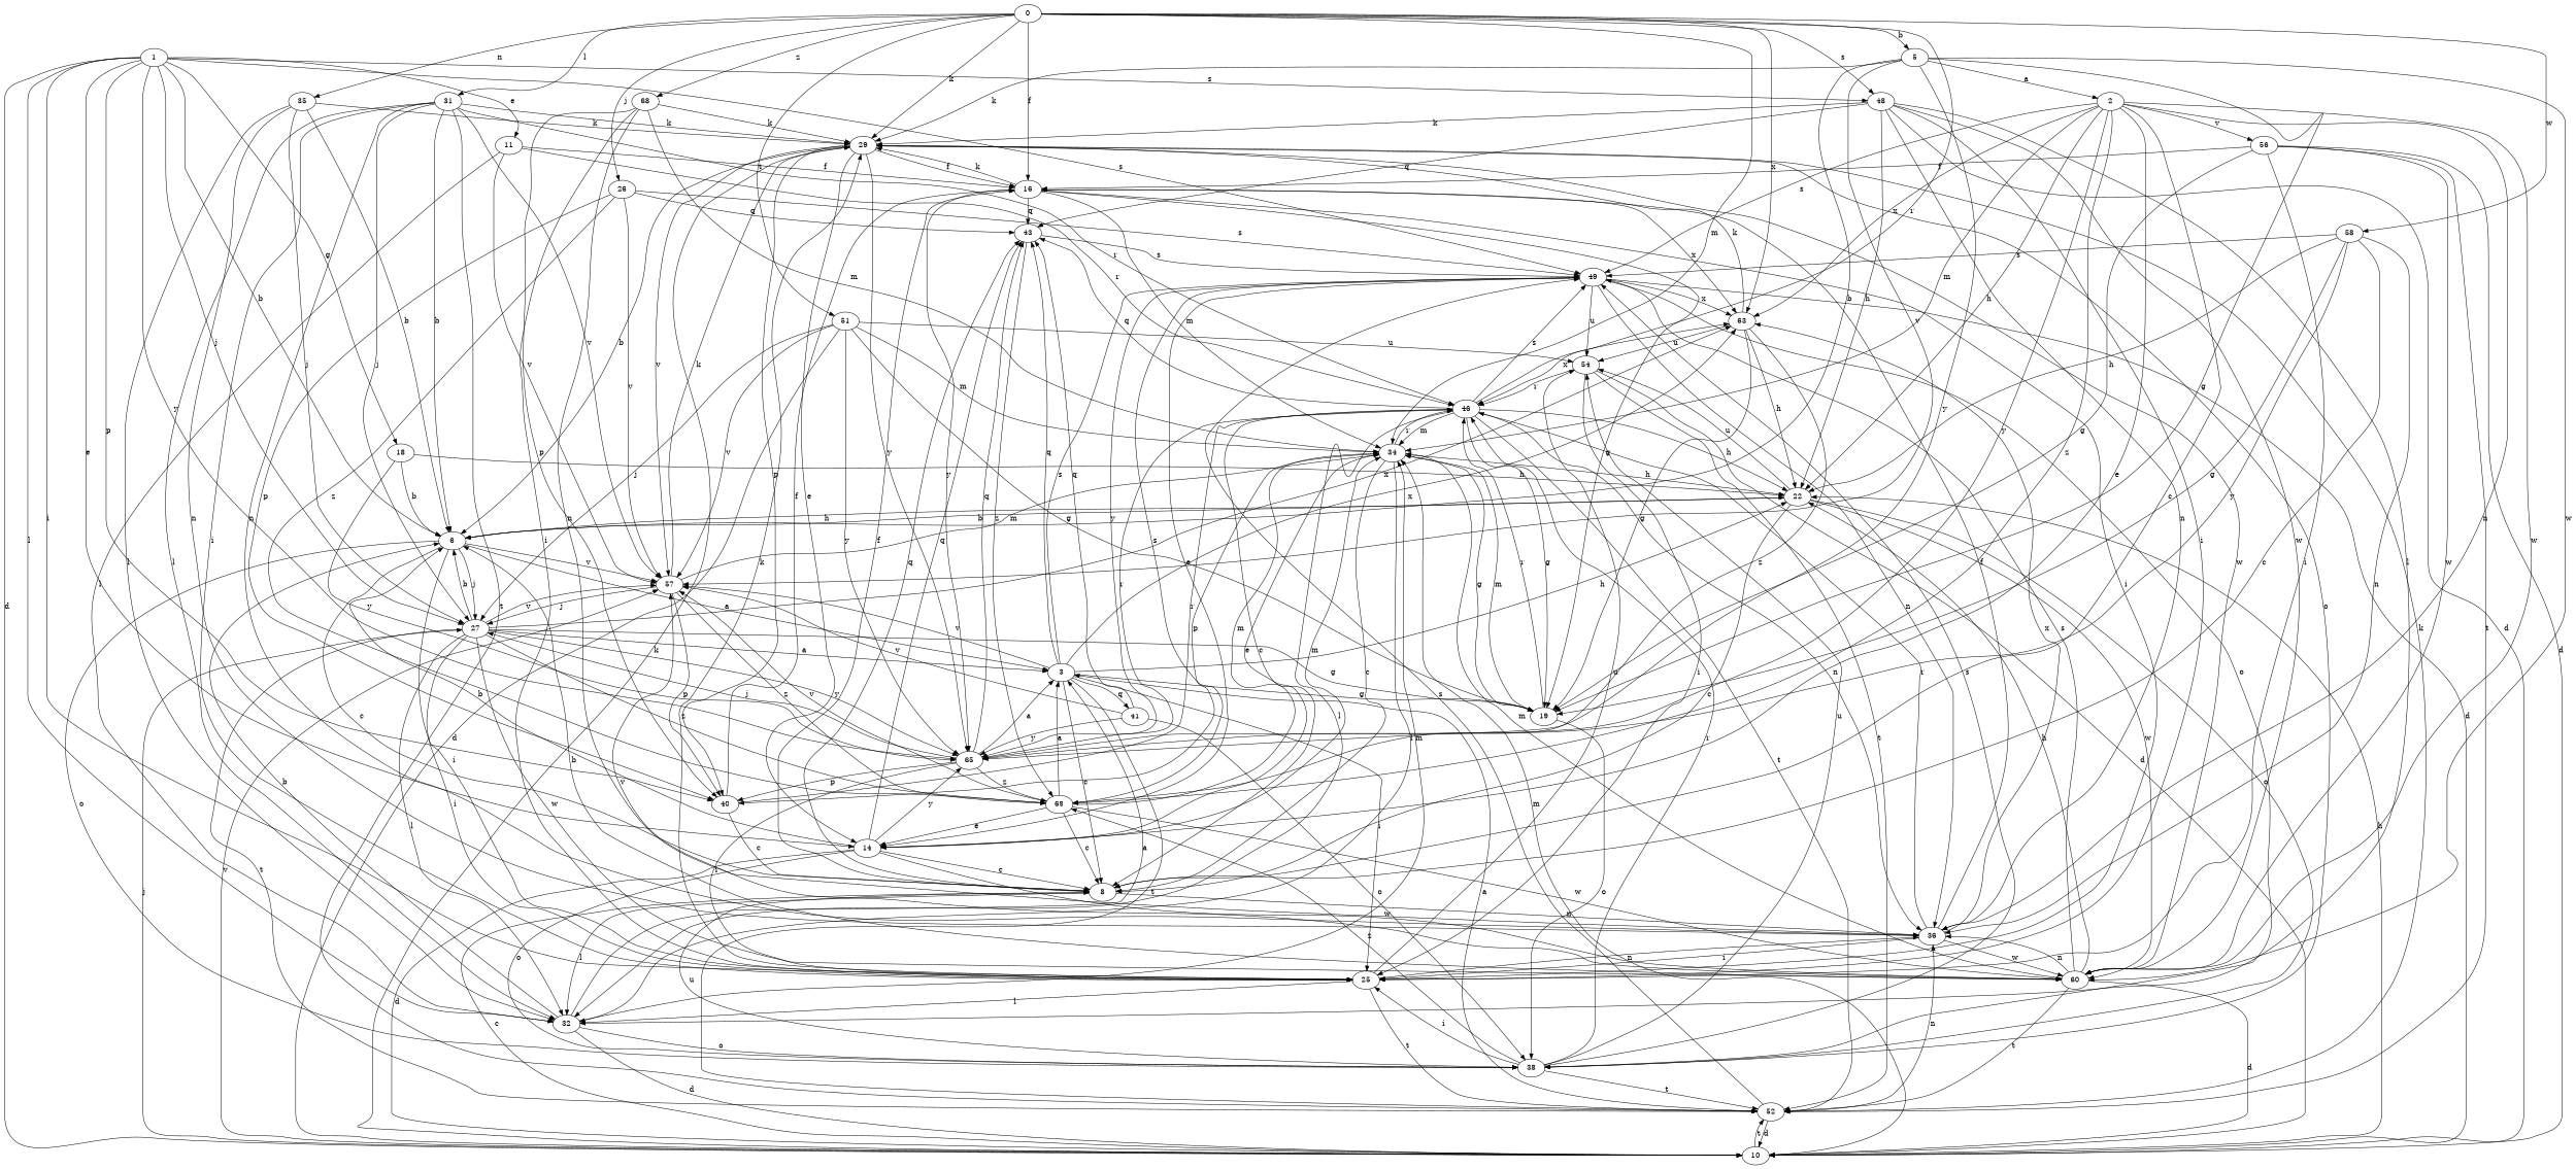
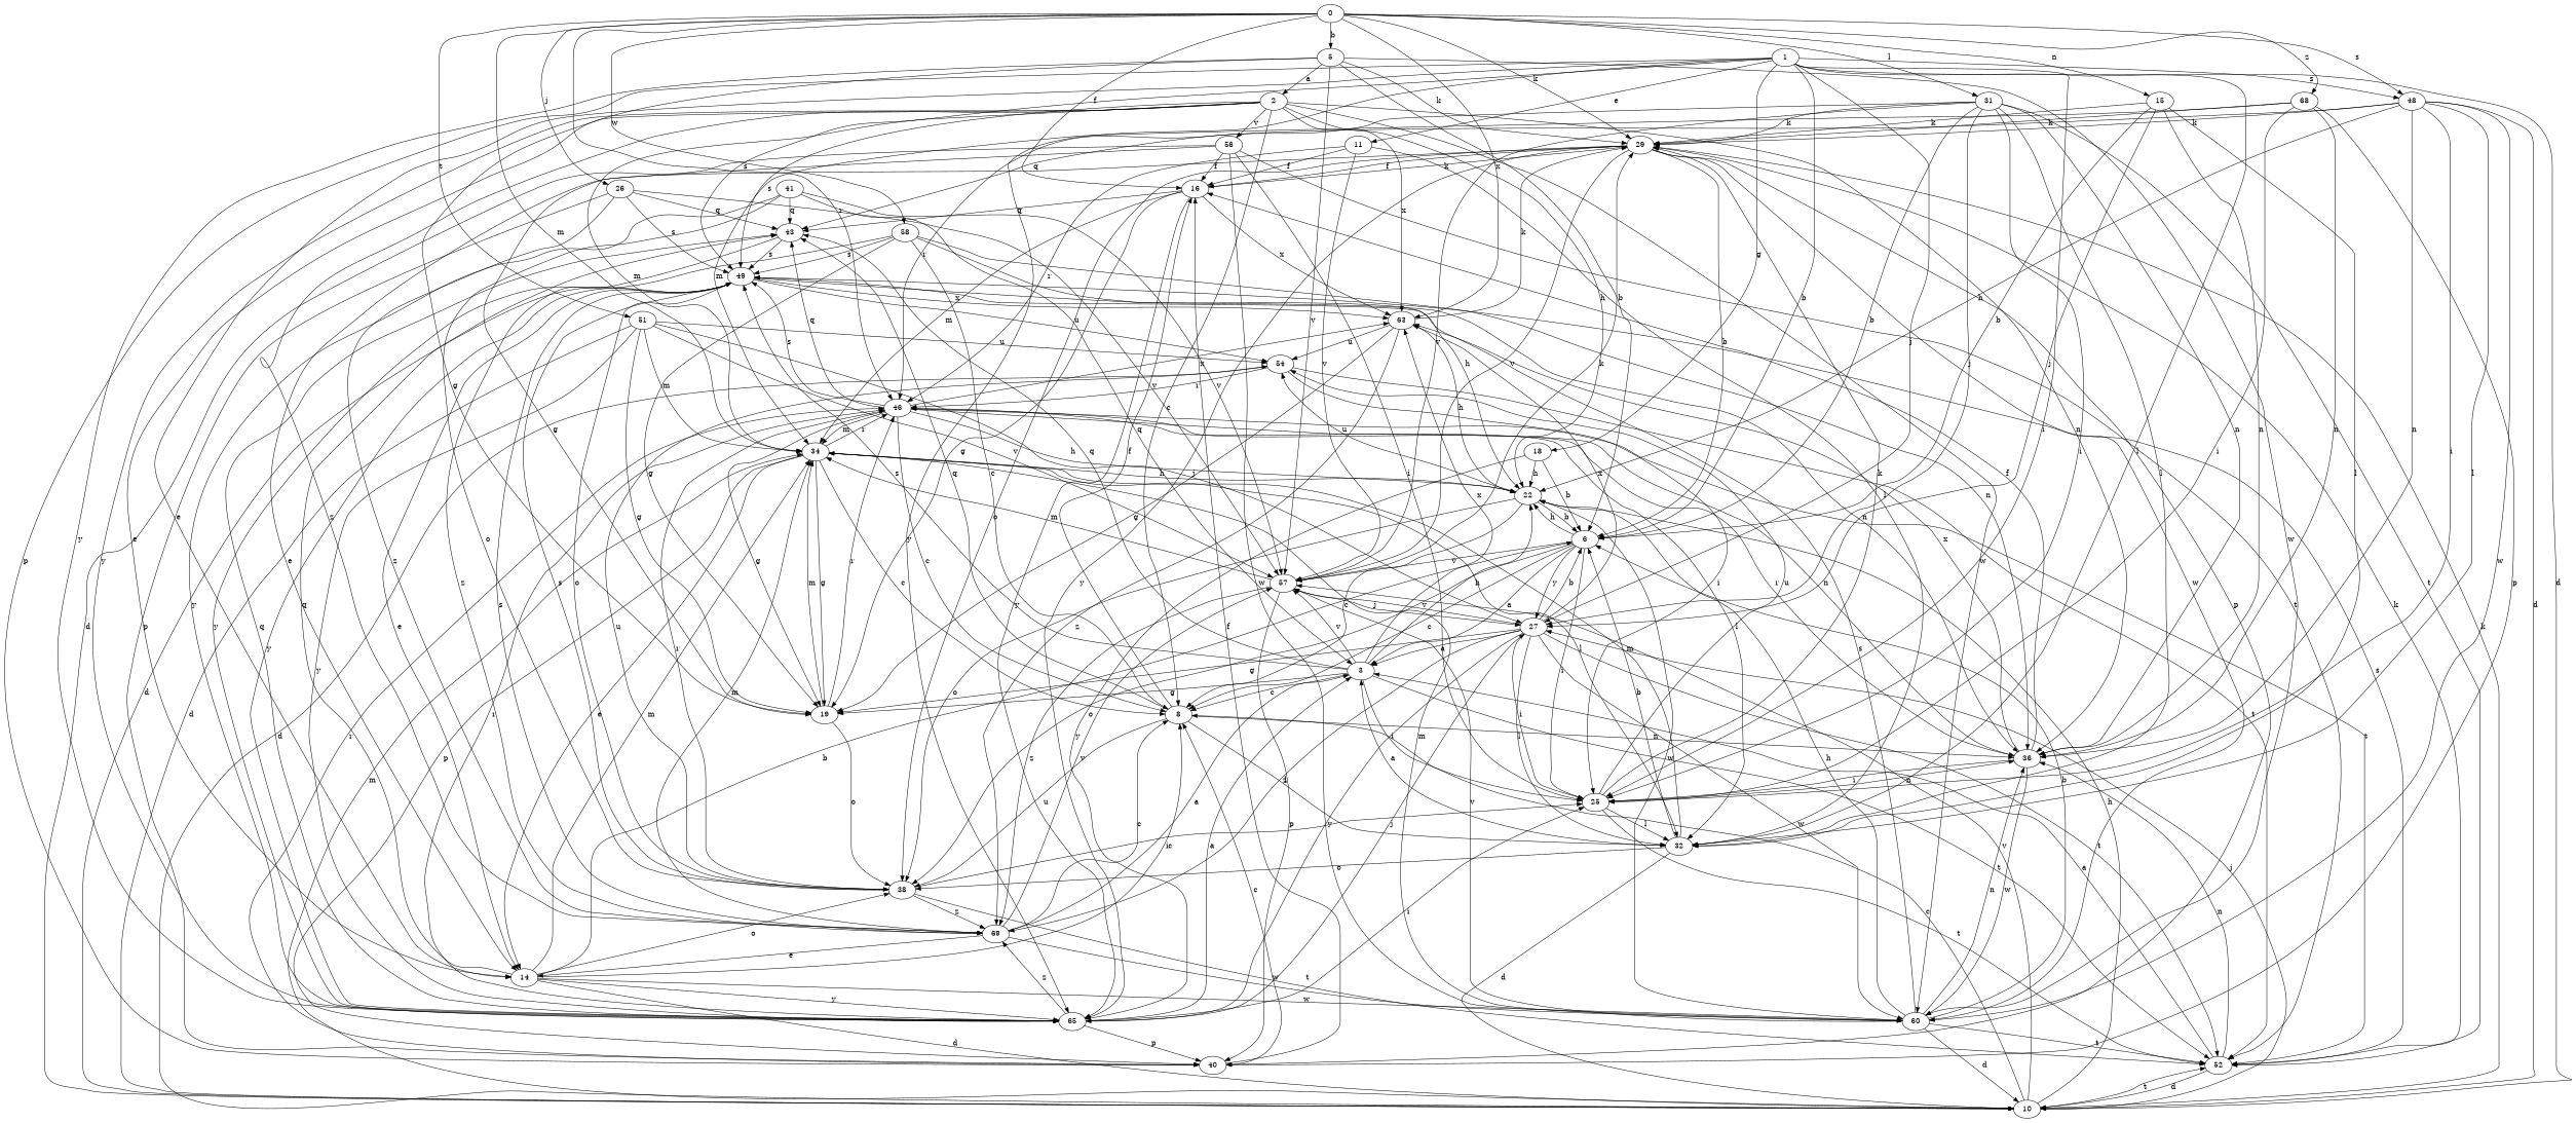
  strict digraph {
    0
    5
    16
    26
    29
    31
    34
-   35
+   35 [label=15]
    46
    48
    51
    58
    63
    68
    6
    65
    2
    60
    19
    57
    25
    43
    40
    49
    69
    14
    38
    27
    32
    36
    52
    8
    22
    10
    54
    1
    11
    18
    3
    56
    41
    0 -> 5 [label=b]
    0 -> 16 [label=f]
    0 -> 26 [label=j]
    0 -> 29 [label=k]
    0 -> 31 [label=l]
    0 -> 34 [label=m]
    0 -> 35 [label=n]
    0 -> 46 [label=r]
    0 -> 48 [label=s]
    0 -> 51 [label=t]
    0 -> 58 [label=w]
    0 -> 63 [label=x]
    0 -> 68 [label=z]
    5 -> 29 [label=k]
    5 -> 6 [label=b]
    5 -> 65 [label=y]
    5 -> 2 [label=a]
    5 -> 60 [label=w]
    5 -> 19 [label=g]
    5 -> 57 [label=v]
    16 -> 29 [label=k]
    16 -> 34 [label=m]
    16 -> 63 [label=x]
    16 -> 65 [label=y]
    16 -> 19 [label=g]
-   16 -> 25 [label=i]
    16 -> 43 [label=q]
    26 -> 57 [label=v]
    26 -> 43 [label=q]
    26 -> 40 [label=p]
    26 -> 49 [label=s]
    26 -> 69 [label=z]
    29 -> 16 [label=f]
    29 -> 6 [label=b]
    29 -> 65 [label=y]
    29 -> 60 [label=w]
    29 -> 57 [label=v]
    29 -> 40 [label=p]
    29 -> 14 [label=e]
    29 -> 38 [label=o]
    31 -> 29 [label=k]
    31 -> 46 [label=r]
    31 -> 6 [label=b]
    31 -> 57 [label=v]
    31 -> 25 [label=i]
    31 -> 27 [label=j]
    31 -> 32 [label=l]
    31 -> 36 [label=n]
    31 -> 52 [label=t]
    34 -> 46 [label=r]
    34 -> 19 [label=g]
    34 -> 40 [label=p]
    34 -> 14 [label=e]
    34 -> 32 [label=l]
    34 -> 8 [label=c]
    34 -> 22 [label=h]
    35 -> 29 [label=k]
    35 -> 6 [label=b]
    35 -> 27 [label=j]
    35 -> 32 [label=l]
    35 -> 36 [label=n]
    46 -> 34 [label=m]
    46 -> 63 [label=x]
    46 -> 19 [label=g]
    46 -> 43 [label=q]
    46 -> 49 [label=s]
    46 -> 32 [label=l]
    46 -> 36 [label=n]
    46 -> 52 [label=t]
    46 -> 8 [label=c]
    46 -> 22 [label=h]
    48 -> 29 [label=k]
    48 -> 60 [label=w]
    48 -> 25 [label=i]
    48 -> 43 [label=q]
    48 -> 32 [label=l]
    48 -> 36 [label=n]
    48 -> 22 [label=h]
    48 -> 10 [label=d]
    51 -> 34 [label=m]
    51 -> 65 [label=y]
    51 -> 19 [label=g]
    51 -> 57 [label=v]
    51 -> 27 [label=j]
    51 -> 10 [label=d]
    51 -> 54 [label=u]
    58 -> 65 [label=y]
    58 -> 19 [label=g]
    58 -> 49 [label=s]
    58 -> 36 [label=n]
    58 -> 8 [label=c]
    58 -> 22 [label=h]
    63 -> 29 [label=k]
    63 -> 19 [label=g]
    63 -> 69 [label=z]
    63 -> 22 [label=h]
    63 -> 54 [label=u]
    68 -> 29 [label=k]
    68 -> 34 [label=m]
    68 -> 25 [label=i]
    68 -> 40 [label=p]
    68 -> 36 [label=n]
    6 -> 57 [label=v]
    6 -> 25 [label=i]
    6 -> 38 [label=o]
-   6 -> 27 [label=j]
+   6 -> 27 [label=y]
    6 -> 8 [label=c]
    6 -> 22 [label=h]
    6 -> 3 [label=a]
    65 -> 46 [label=r]
    65 -> 25 [label=i]
    65 -> 43 [label=q]
    65 -> 40 [label=p]
    65 -> 69 [label=z]
    65 -> 27 [label=j]
    65 -> 3 [label=a]
    2 -> 34 [label=m]
    2 -> 63 [label=x]
    2 -> 65 [label=y]
    2 -> 60 [label=w]
    2 -> 49 [label=s]
    2 -> 69 [label=z]
    2 -> 14 [label=e]
    2 -> 36 [label=n]
    2 -> 8 [label=c]
    2 -> 22 [label=h]
    2 -> 56 [label=v]
    60 -> 34 [label=m]
    60 -> 6 [label=b]
    60 -> 57 [label=v]
    60 -> 49 [label=s]
    60 -> 36 [label=n]
    60 -> 52 [label=t]
    60 -> 22 [label=h]
    60 -> 10 [label=d]
    19 -> 34 [label=m]
    19 -> 46 [label=r]
    19 -> 38 [label=o]
    57 -> 29 [label=k]
    57 -> 34 [label=m]
    57 -> 40 [label=p]
    57 -> 69 [label=z]
    57 -> 27 [label=j]
    25 -> 29 [label=k]
    25 -> 32 [label=l]
    25 -> 36 [label=n]
    25 -> 52 [label=t]
    25 -> 54 [label=u]
    43 -> 49 [label=s]
    43 -> 69 [label=z]
    40 -> 16 [label=f]
    40 -> 46 [label=r]
    40 -> 8 [label=c]
    49 -> 63 [label=x]
    49 -> 65 [label=y]
    49 -> 14 [label=e]
    49 -> 38 [label=o]
    49 -> 36 [label=n]
    49 -> 10 [label=d]
    49 -> 54 [label=u]
    69 -> 34 [label=m]
    69 -> 60 [label=w]
    69 -> 57 [label=v]
    69 -> 49 [label=s]
    69 -> 14 [label=e]
    69 -> 8 [label=c]
    69 -> 3 [label=a]
    14 -> 34 [label=m]
    14 -> 6 [label=b]
    14 -> 65 [label=y]
    14 -> 60 [label=w]
    14 -> 43 [label=q]
    14 -> 38 [label=o]
    14 -> 8 [label=c]
    14 -> 10 [label=d]
    38 -> 46 [label=r]
    38 -> 25 [label=i]
    38 -> 49 [label=s]
    38 -> 69 [label=z]
    38 -> 52 [label=t]
    38 -> 54 [label=u]
    27 -> 63 [label=x]
    27 -> 6 [label=b]
    27 -> 65 [label=y]
    27 -> 60 [label=w]
    27 -> 19 [label=g]
    27 -> 57 [label=v]
    27 -> 25 [label=i]
    27 -> 69 [label=z]
    27 -> 32 [label=l]
    27 -> 52 [label=t]
    27 -> 3 [label=a]
    32 -> 34 [label=m]
    32 -> 6 [label=b]
    32 -> 38 [label=o]
    32 -> 10 [label=d]
    32 -> 3 [label=a]
    36 -> 16 [label=f]
    36 -> 46 [label=r]
    36 -> 63 [label=x]
    36 -> 60 [label=w]
    36 -> 25 [label=i]
    52 -> 29 [label=k]
    52 -> 49 [label=s]
    52 -> 36 [label=n]
    52 -> 10 [label=d]
    52 -> 3 [label=a]
    8 -> 16 [label=f]
    8 -> 43 [label=q]
    8 -> 38 [label=u]
    8 -> 32 [label=l]
    8 -> 36 [label=n]
    22 -> 6 [label=b]
    22 -> 60 [label=w]
    22 -> 38 [label=o]
    22 -> 8 [label=c]
    22 -> 54 [label=u]
    10 -> 29 [label=k]
    10 -> 34 [label=m]
    10 -> 57 [label=v]
    10 -> 27 [label=j]
    10 -> 52 [label=t]
    10 -> 8 [label=c]
    10 -> 22 [label=h]
    54 -> 46 [label=r]
    54 -> 25 [label=i]
    54 -> 52 [label=t]
    54 -> 10 [label=d]
    1 -> 48 [label=s]
    1 -> 6 [label=b]
    1 -> 65 [label=y]
    1 -> 25 [label=i]
    1 -> 40 [label=p]
    1 -> 49 [label=s]
    1 -> 14 [label=e]
    1 -> 27 [label=j]
    1 -> 32 [label=l]
    1 -> 10 [label=d]
    1 -> 11 [label=e]
    1 -> 18 [label=g]
    11 -> 16 [label=f]
    11 -> 46 [label=r]
    11 -> 57 [label=v]
    11 -> 32 [label=l]
    18 -> 6 [label=b]
    18 -> 65 [label=y]
    18 -> 22 [label=h]
    3 -> 63 [label=x]
    3 -> 19 [label=g]
    3 -> 57 [label=v]
    3 -> 25 [label=i]
    3 -> 43 [label=q]
    3 -> 49 [label=s]
    3 -> 52 [label=t]
    3 -> 8 [label=c]
    3 -> 22 [label=h]
-   3 -> 41 [label=q]
+   41 -> 3 [label=q]
    56 -> 16 [label=f]
    56 -> 60 [label=w]
    56 -> 19 [label=g]
    56 -> 25 [label=i]
    56 -> 52 [label=t]
    56 -> 10 [label=d]
    41 -> 65 [label=y]
    41 -> 57 [label=v]
    41 -> 43 [label=q]
    41 -> 38 [label=o]
  }
